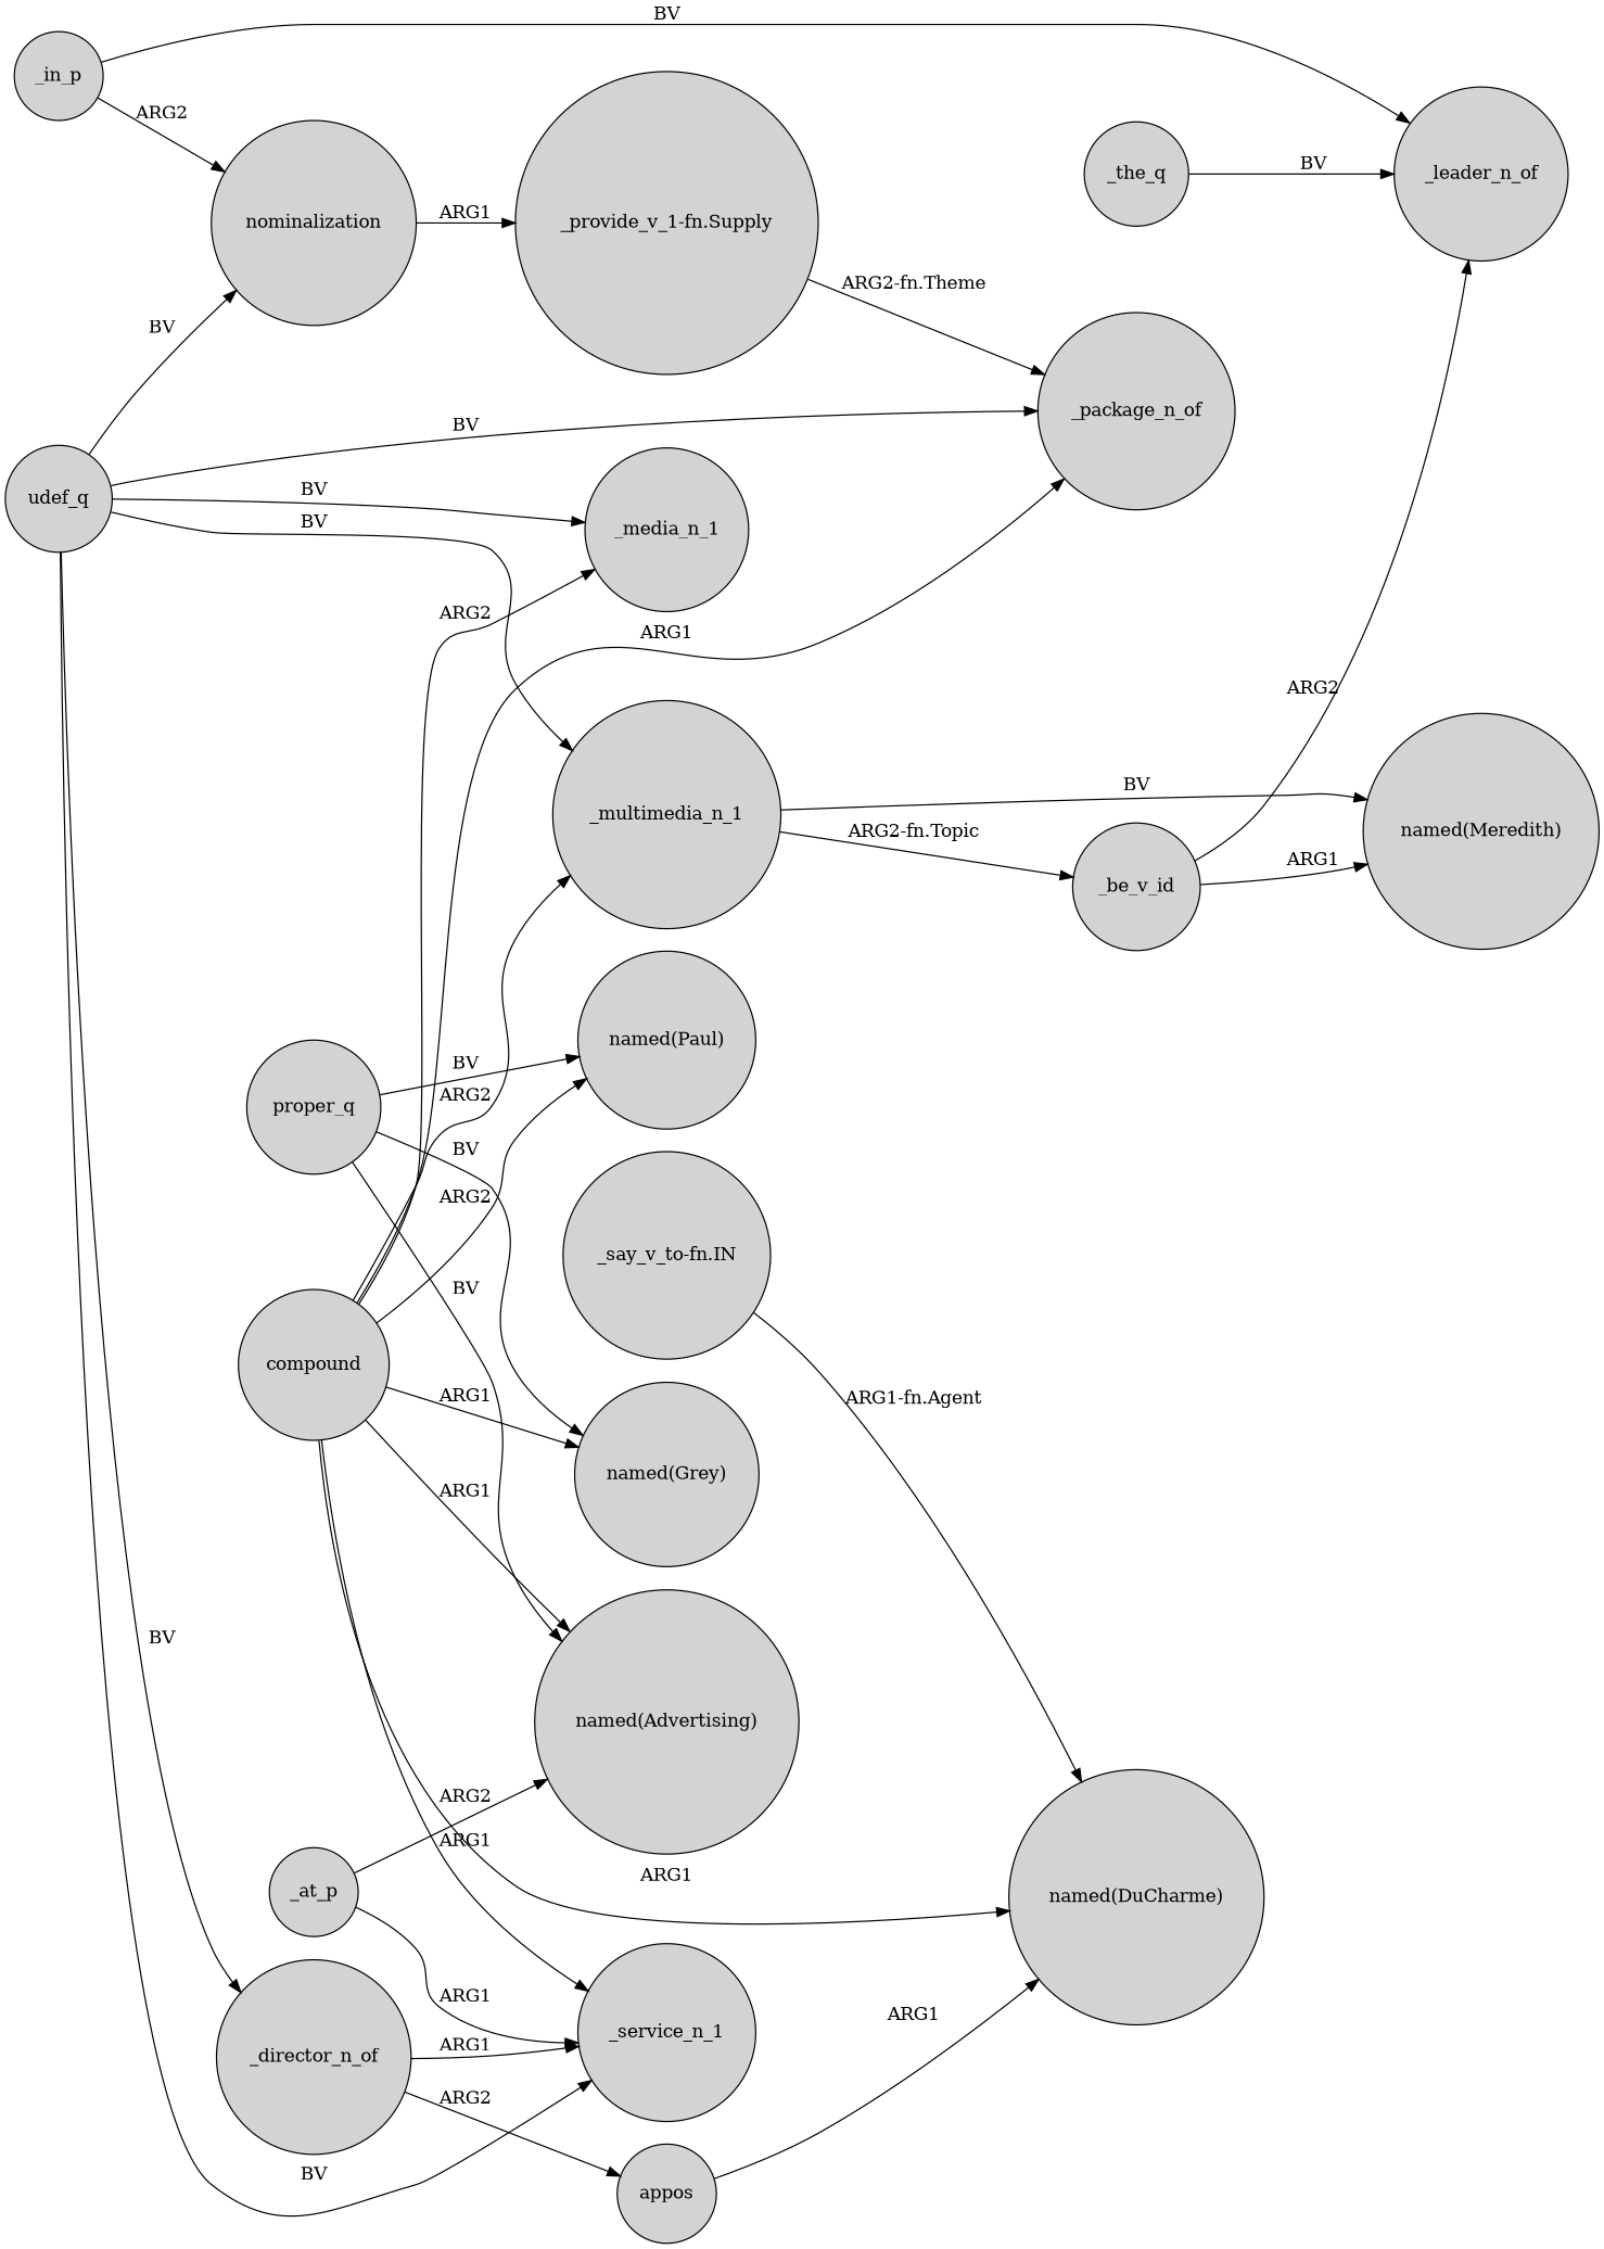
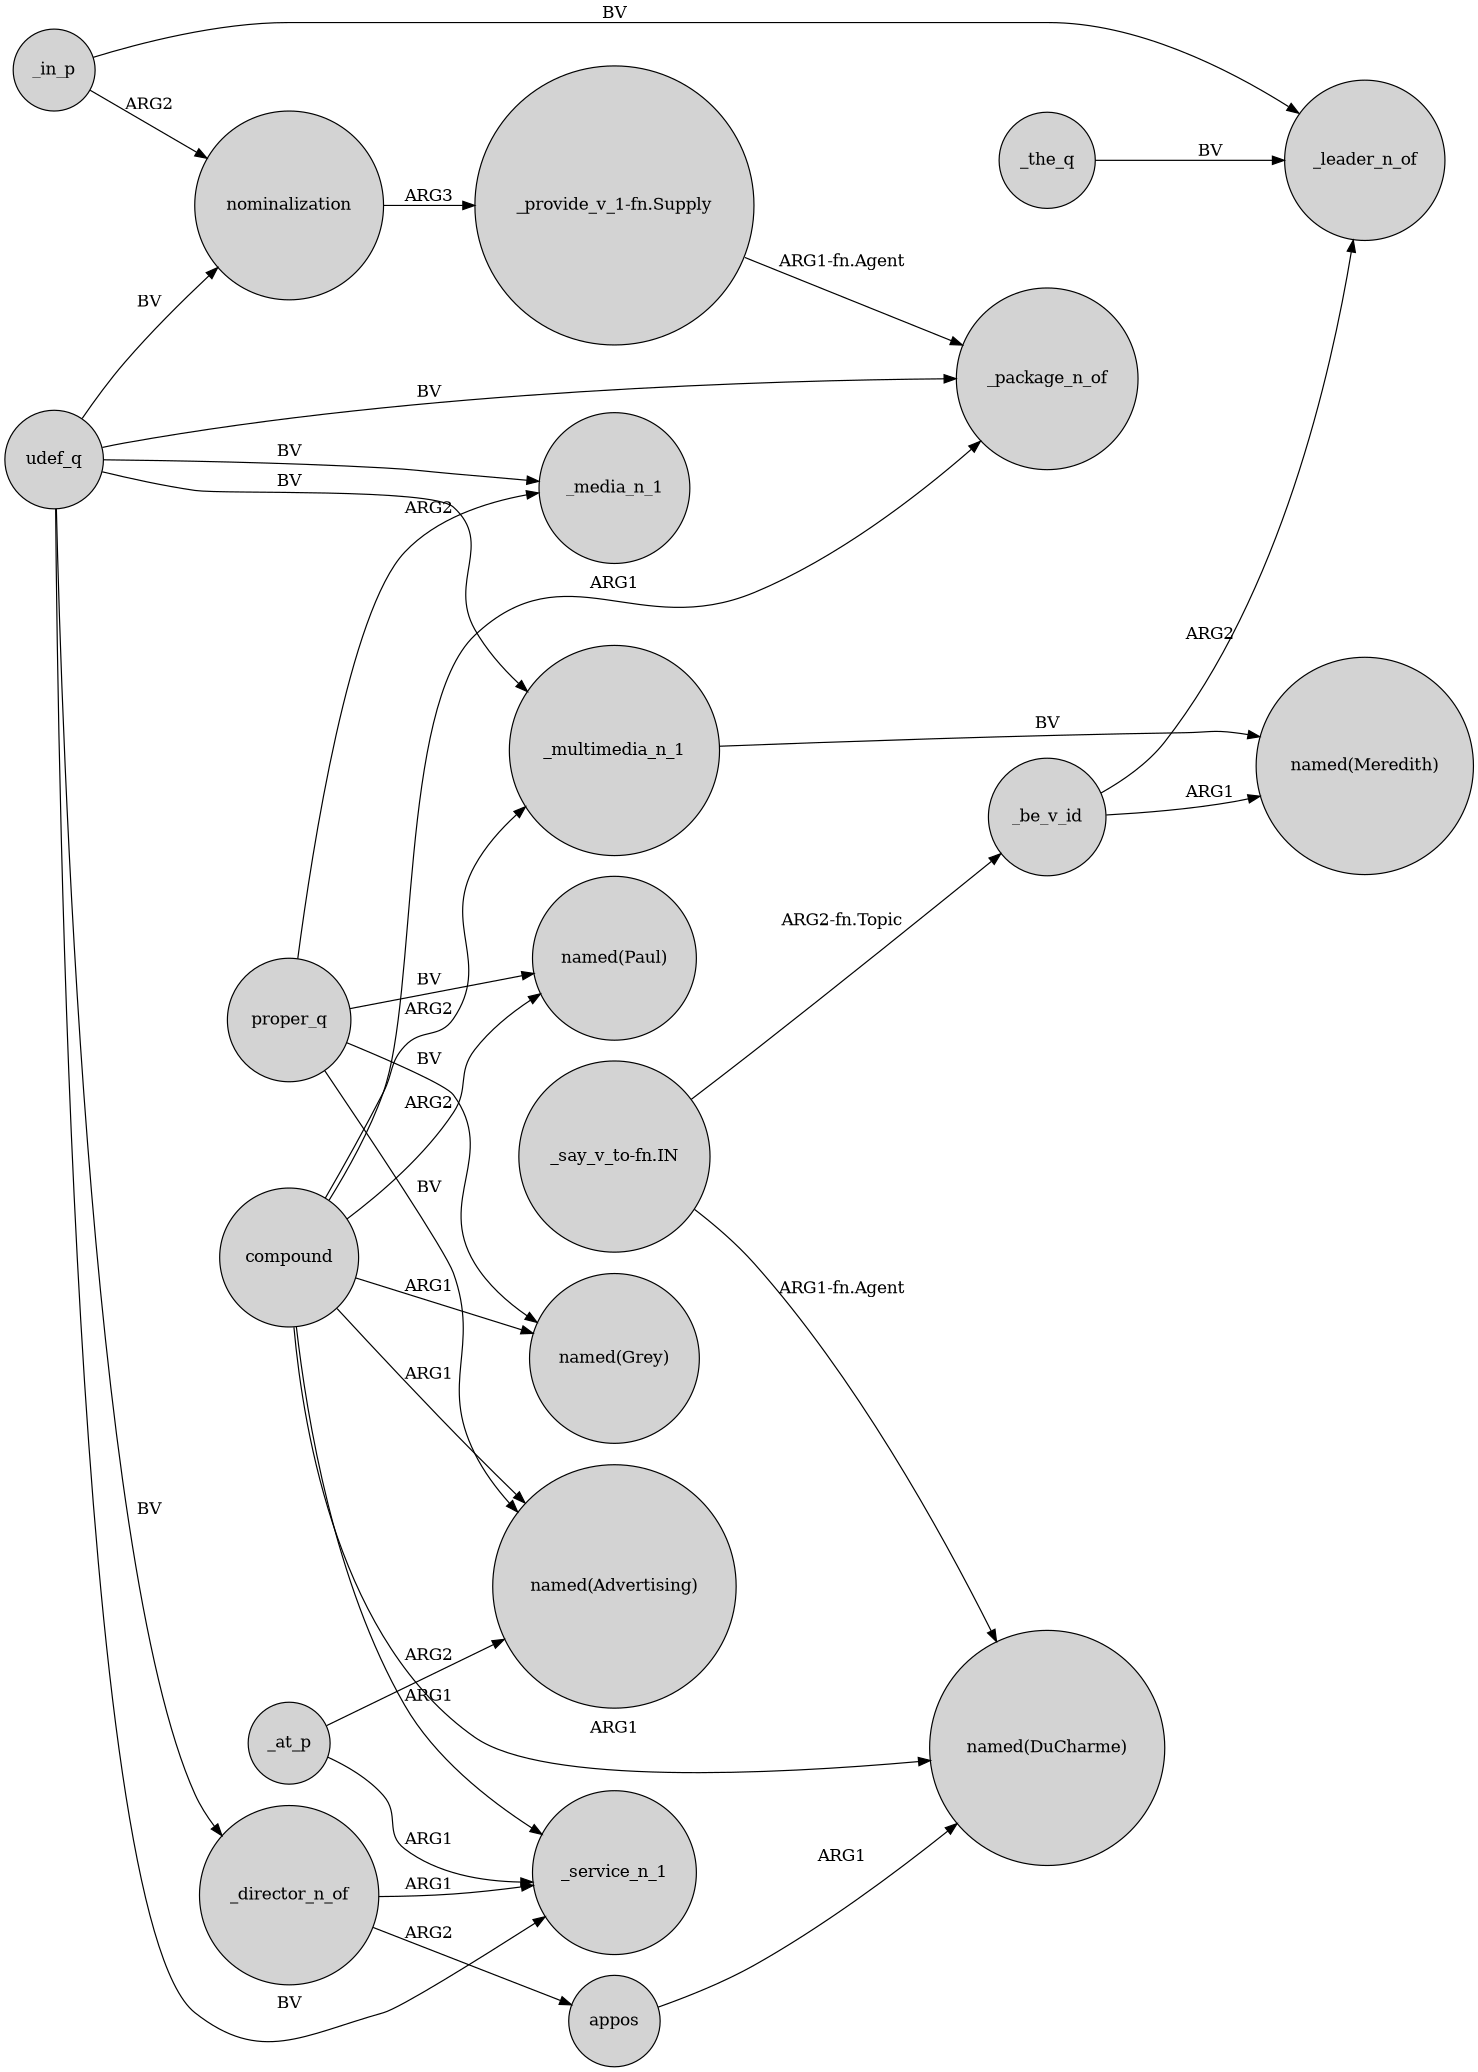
  digraph {
    rankdir=LR
    node [shape=circle style=filled]
    _in_p
    _leader_n_of
    nominalization
    "_provide_v_1-fn.Supply"
    _package_n_of
    udef_q
    _multimedia_n_1
    _media_n_1
    _director_n_of
    _service_n_1
    "named(Meredith)"
    appos
    proper_q
    "named(Grey)"
    "named(Paul)"
    "named(Advertising)"
    compound
    "named(DuCharme)"
    _be_v_id
    "_say_v_to-fn.IN"
    _at_p
    _the_q
    _in_p -> _leader_n_of [label=BV]
    _in_p -> nominalization [label=ARG2]
-   nominalization -> "_provide_v_1-fn.Supply" [label=ARG1]
-   "_provide_v_1-fn.Supply" -> _package_n_of [label="ARG2-fn.Theme"]
+   nominalization -> "_provide_v_1-fn.Supply" [label=ARG3]
+   "_provide_v_1-fn.Supply" -> _package_n_of [label="ARG1-fn.Agent"]
    udef_q -> nominalization [label=BV]
    udef_q -> _package_n_of [label=BV]
    udef_q -> _multimedia_n_1 [label=BV]
    udef_q -> _media_n_1 [label=BV]
    udef_q -> _director_n_of [label=BV]
    udef_q -> _service_n_1 [label=BV]
    _multimedia_n_1 -> "named(Meredith)" [label=BV]
    _director_n_of -> _service_n_1 [label=ARG1]
    _director_n_of -> appos [label=ARG2]
    appos -> "named(DuCharme)" [label=ARG1]
    proper_q -> "named(Grey)" [label=BV]
    proper_q -> "named(Paul)" [label=BV]
    proper_q -> "named(Advertising)" [label=BV]
    compound -> _package_n_of [label=ARG1]
    compound -> _multimedia_n_1 [label=ARG2]
-   compound -> _media_n_1 [label=ARG2]
+   proper_q -> _media_n_1 [label=ARG2]
    compound -> _service_n_1 [label=ARG1]
    compound -> "named(Grey)" [label=ARG1]
    compound -> "named(Paul)" [label=ARG2]
    compound -> "named(Advertising)" [label=ARG1]
    compound -> "named(DuCharme)" [label=ARG1]
    _be_v_id -> _leader_n_of [label=ARG2]
    _be_v_id -> "named(Meredith)" [label=ARG1]
    "_say_v_to-fn.IN" -> "named(DuCharme)" [label="ARG1-fn.Agent"]
-   _multimedia_n_1 -> _be_v_id [label="ARG2-fn.Topic"]
+   "_say_v_to-fn.IN" -> _be_v_id [label="ARG2-fn.Topic"]
    _at_p -> _service_n_1 [label=ARG1]
    _at_p -> "named(Advertising)" [label=ARG2]
    _the_q -> _leader_n_of [label=BV]
  }
